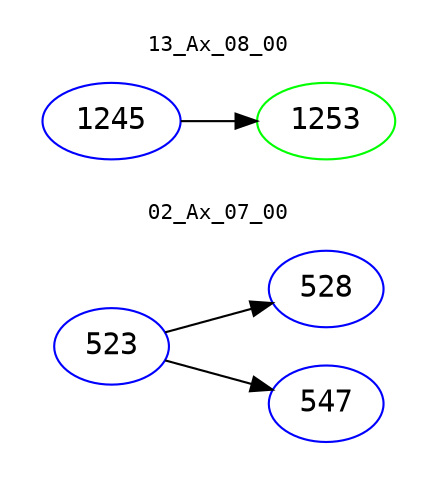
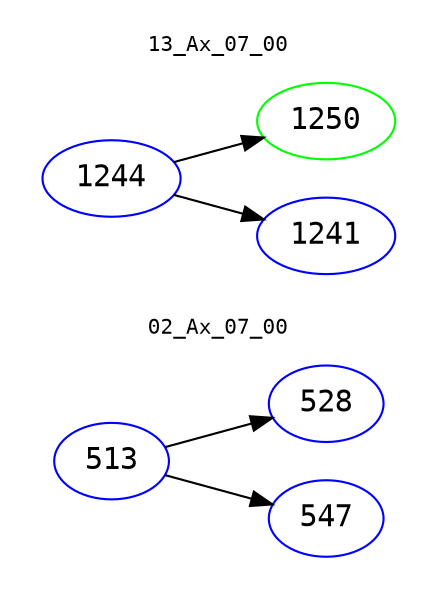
  digraph {
    fontname="DejaVu Sans Mono"
    rankdir=LR
    node [color=blue fontname="DejaVu Sans Mono"]
    edge [color=black fontname="DejaVu Sans Mono"]
-   n1 [label=523]
+   n1 [label=513]
    n2 [label=547]
    n3 [label=528]
-   n4 [label=1245]
-   n6 [color=green label=1253]
+   n4 [label=1244]
+   n5 [label=1241]
+   n6 [color=green label=1250]
    subgraph cluster_1 {
      color=white
      fontsize=10
      label="02_Ax_07_00"
      n1
      n2
      n3
    }
    subgraph cluster_2 {
      color=white
      fontsize=10
-     label="13_Ax_08_00"
+     label="13_Ax_07_00"
      n4
+     n5
      n6
    }
    n1 -> n2
    n1 -> n3
+   n4 -> n5
    n4 -> n6
  }
